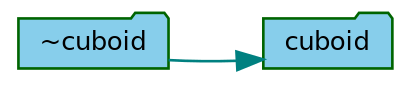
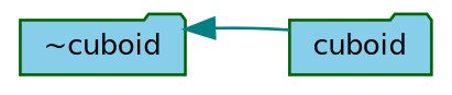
  digraph {
    rankdir=LR
    node [color=darkgreen fillcolor=skyblue fontname=Helvetica fontsize=10 shape=folder style=filled]
    n1 [fontcolor=black height=0.2 label="~cuboid" width=0.4]
    n2 [height=0.2 label=cuboid width=0.4]
-   n1 -> n2 [color=teal fontname=Helvetica fontsize=10 labelfontname=Helvetica labelfontsize=10 style=solid]
+   n2 -> n1 [color=teal fontname=Helvetica fontsize=10 labelfontname=Helvetica labelfontsize=10 style=solid]
  }
